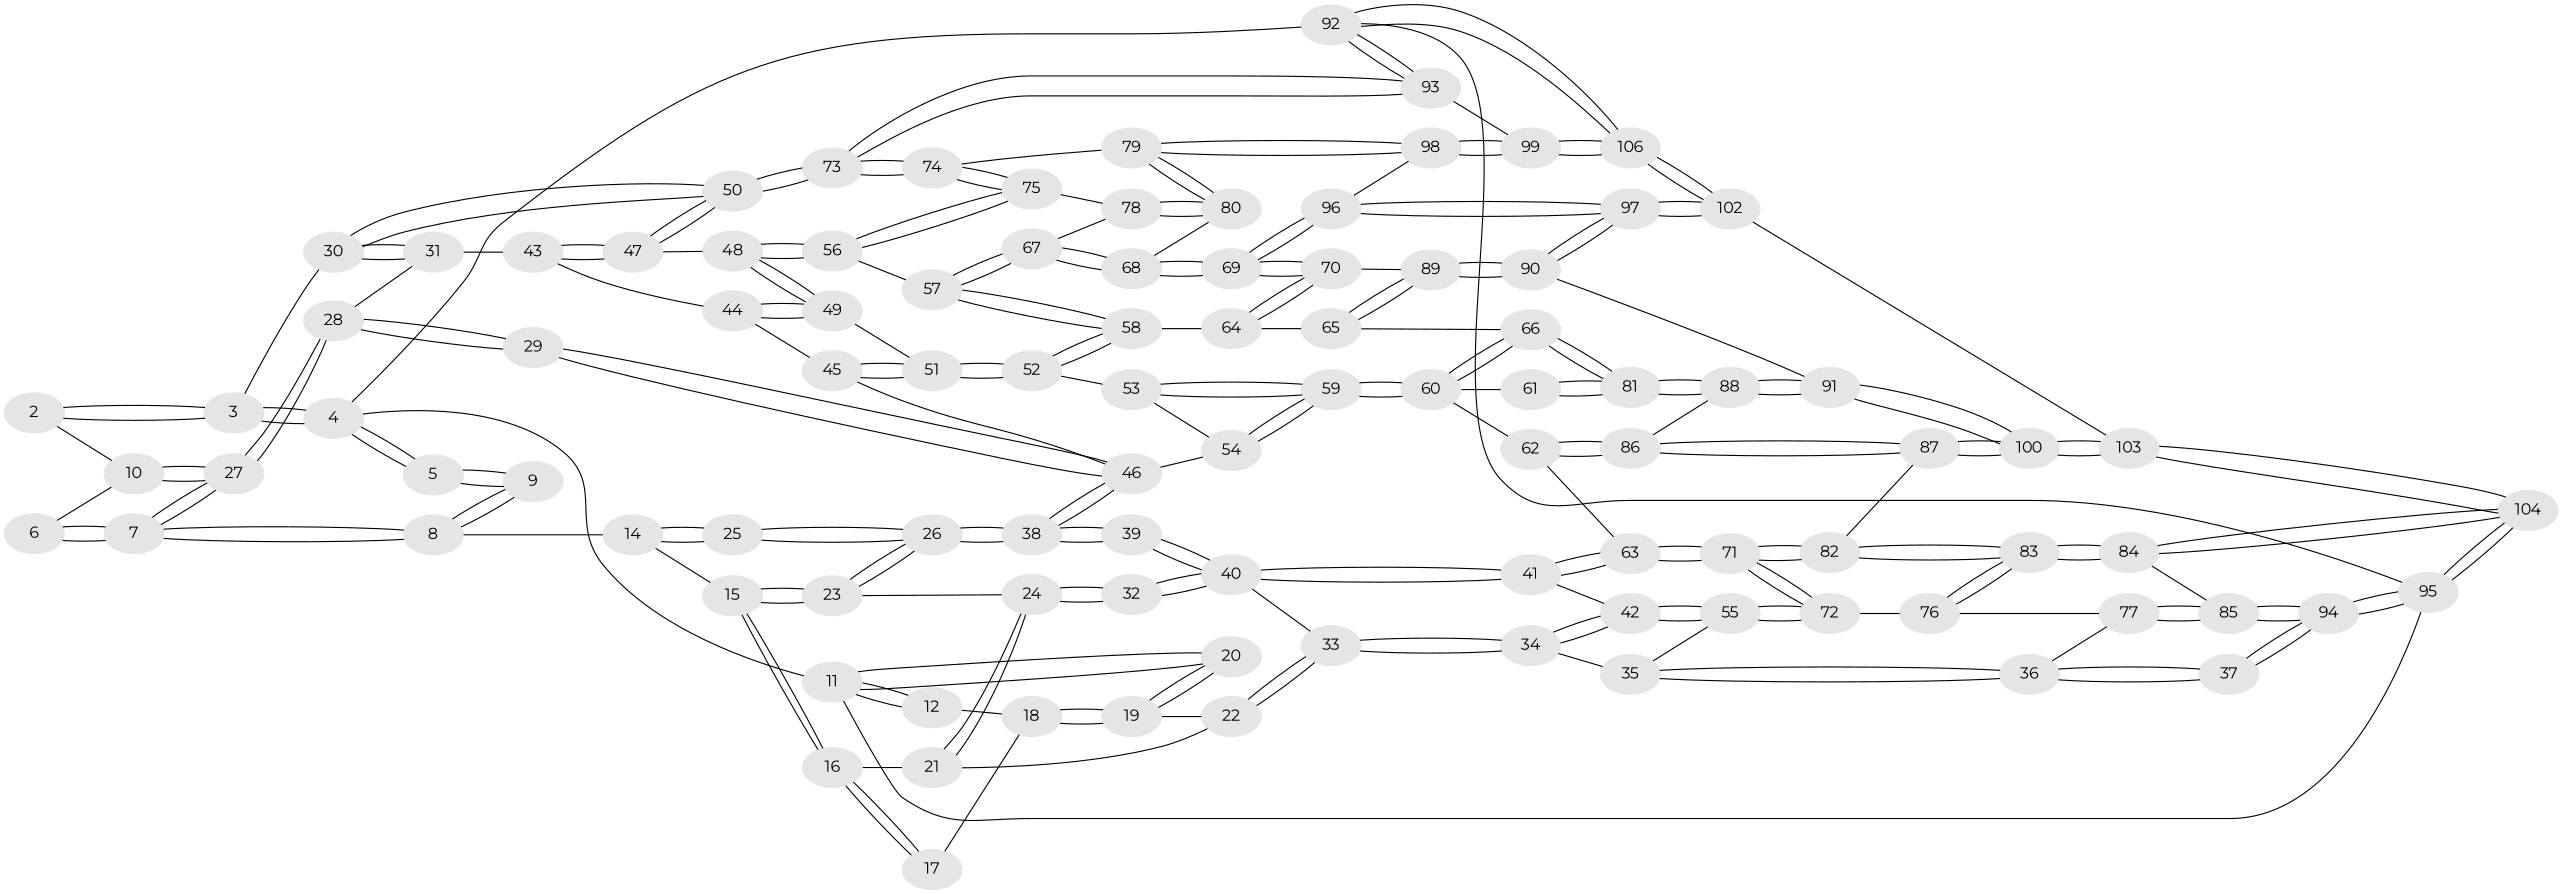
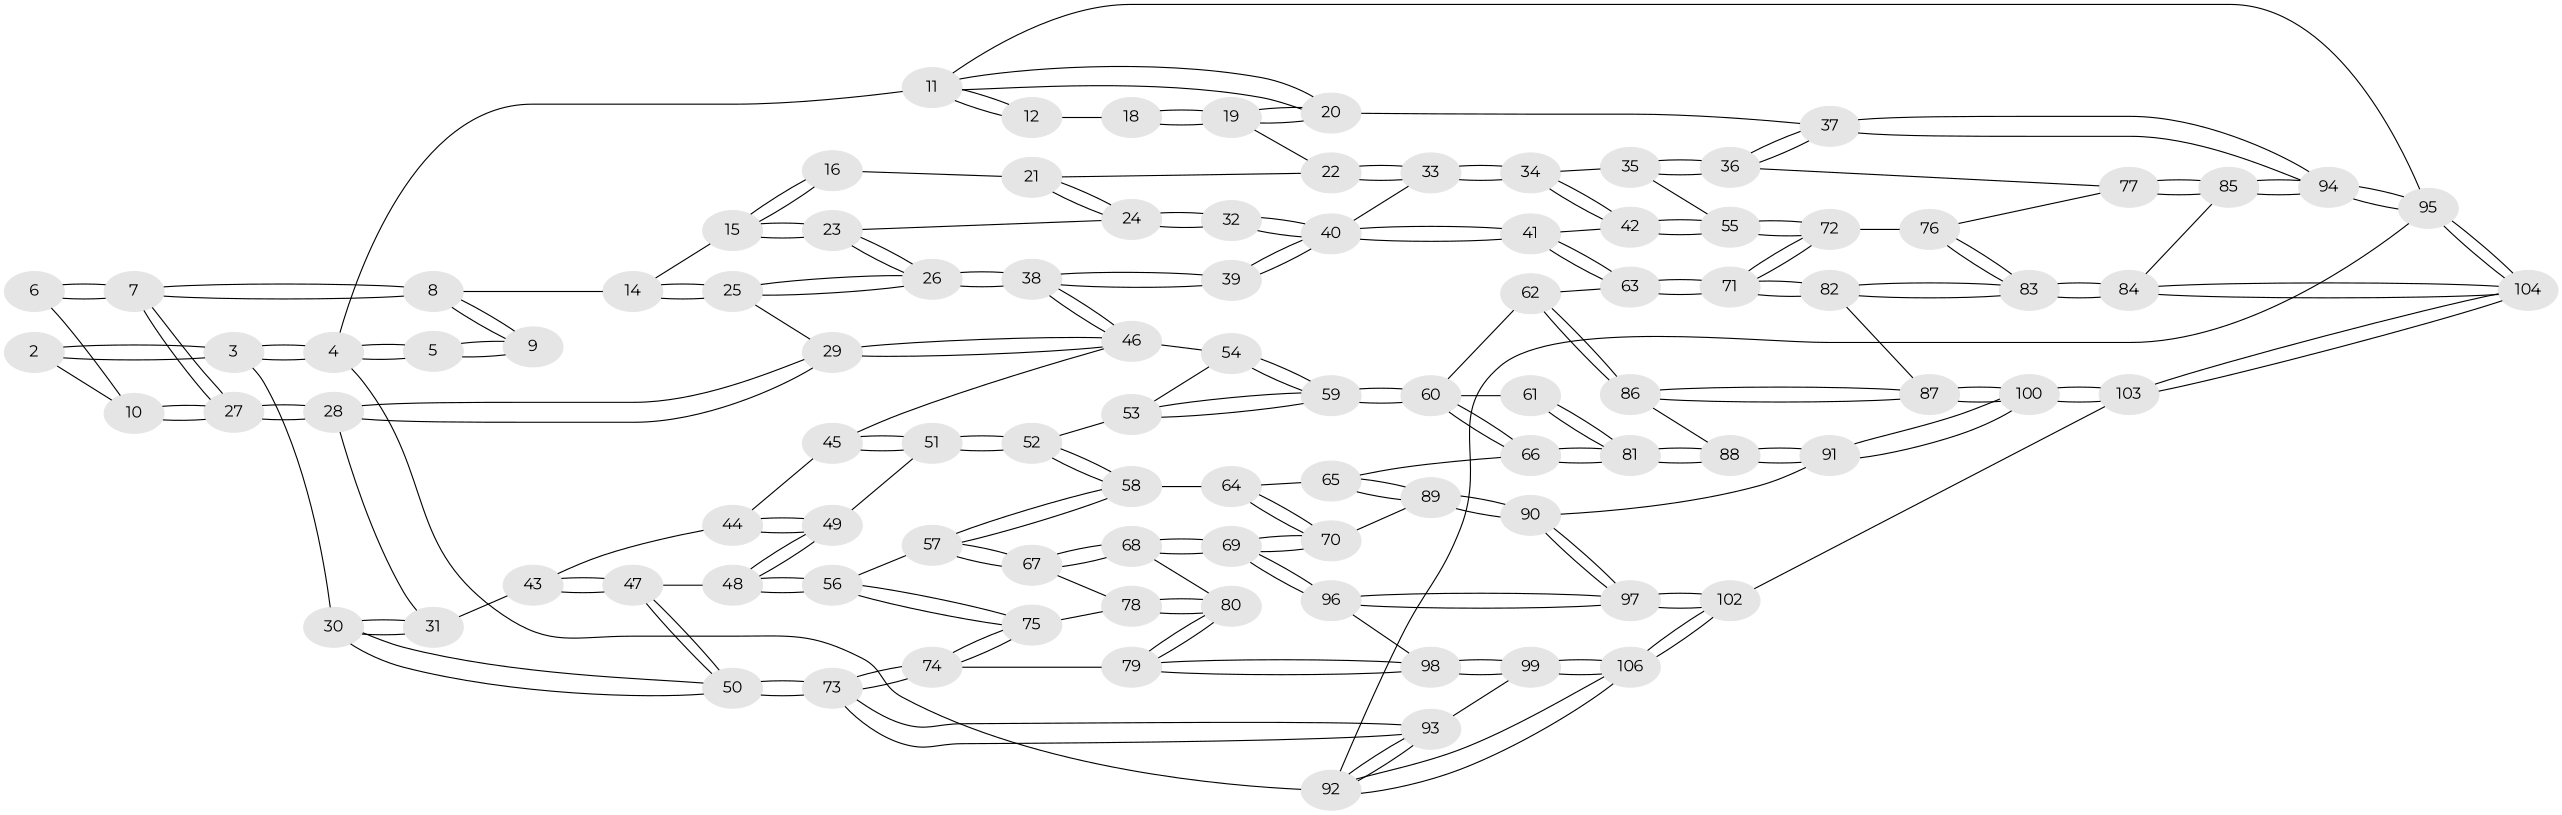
  graph {
    fontname=Montserrat
    rankdir=LR
    node [color=gray90 fontname=Montserrat style=filled]
    edge [fontname=Montserrat]
    2
    3
    10
    6
    7
    4
    30
    27
    5
    11
    92
    31
    50
    9
    12
    20
    95
    93
    n19 [label=106]
    8
    14
    28
    15
    25
    18
    37
    104
    19
-   17
    16
    23
    26
    29
    21
    24
    22
    33
    94
    32
    34
    38
    40
    46
    39
    43
    54
    73
    44
    47
    41
    35
    42
    36
    55
    77
    72
    85
    59
    63
    71
    45
    49
    48
    51
    52
    56
    57
    75
    74
    53
    58
    64
    60
    76
    67
    78
    68
    65
    70
    61
    66
    62
    81
    86
    88
    87
    82
    89
    90
    69
    80
    96
    98
    97
    83
    79
    99
    84
    91
    100
    103
    102
    2 -- 3
    2 -- 3
    2 -- 10
    3 -- 4
    3 -- 4
    3 -- 30
    10 -- 27
    10 -- 27
    6 -- 10
    6 -- 7
    6 -- 7
    7 -- 27
    7 -- 27
    7 -- 8
    7 -- 8
    4 -- 5
    4 -- 5
    4 -- 11
    4 -- 92
    30 -- 31
    30 -- 31
    30 -- 50
    30 -- 50
    27 -- 28
    27 -- 28
    5 -- 9
    5 -- 9
    11 -- 12
    11 -- 12
    11 -- 20
    11 -- 20
    11 -- 95
    92 -- 95
    92 -- 93
    92 -- 93
    92 -- n19
    92 -- n19
    31 -- 43
    50 -- 73
    50 -- 73
    12 -- 18
+   20 -- 37
    95 -- 104
    95 -- 104
    93 -- 99
    n19 -- 102
    n19 -- 102
    8 -- 9
    8 -- 9
    8 -- 14
    14 -- 15
    14 -- 25
    14 -- 25
    28 -- 31
    28 -- 29
    28 -- 29
    15 -- 16
    15 -- 16
    15 -- 23
    15 -- 23
    25 -- 26
    25 -- 26
+   25 -- 29
    18 -- 19
    18 -- 19
    37 -- 94
    37 -- 94
    19 -- 20
    19 -- 20
    19 -- 22
-   17 -- 18
-   16 -- 17
-   16 -- 17
    16 -- 21
    23 -- 26
    23 -- 26
    23 -- 24
    26 -- 38
    26 -- 38
    29 -- 46
    29 -- 46
    21 -- 24
    21 -- 24
    21 -- 22
    24 -- 32
    24 -- 32
    22 -- 33
    22 -- 33
    33 -- 34
    33 -- 34
    94 -- 95
    94 -- 95
    32 -- 40
    32 -- 40
    34 -- 35
    34 -- 42
    34 -- 42
    38 -- 46
    38 -- 46
    38 -- 39
    38 -- 39
    40 -- 33
    40 -- 41
    40 -- 41
    46 -- 54
    39 -- 40
    39 -- 40
    43 -- 44
    43 -- 47
    43 -- 47
    54 -- 59
    54 -- 59
    73 -- 93
    73 -- 93
    73 -- 74
    73 -- 74
    44 -- 45
    44 -- 49
    44 -- 49
    47 -- 50
    47 -- 50
    47 -- 48
    41 -- 42
    41 -- 63
    41 -- 63
    35 -- 36
    35 -- 36
    35 -- 55
    42 -- 55
    42 -- 55
    36 -- 37
    36 -- 37
    36 -- 77
    55 -- 72
    55 -- 72
    77 -- 85
    77 -- 85
    72 -- 76
    85 -- 94
    85 -- 94
    59 -- 60
    59 -- 60
    63 -- 71
    63 -- 71
    71 -- 72
    71 -- 72
    71 -- 82
    71 -- 82
    45 -- 46
    45 -- 51
    45 -- 51
    49 -- 51
    48 -- 49
    48 -- 49
    48 -- 56
    48 -- 56
    51 -- 52
    51 -- 52
    52 -- 53
    52 -- 58
    52 -- 58
    56 -- 57
    56 -- 75
    56 -- 75
    57 -- 58
    57 -- 58
    57 -- 67
    57 -- 67
    75 -- 78
    74 -- 75
    74 -- 75
    74 -- 79
    53 -- 54
    53 -- 59
    53 -- 59
    58 -- 64
    64 -- 65
    64 -- 70
    64 -- 70
    60 -- 61
    60 -- 66
    60 -- 66
    60 -- 62
    76 -- 77
    76 -- 83
    76 -- 83
    67 -- 78
    67 -- 68
    67 -- 68
    78 -- 80
    78 -- 80
    68 -- 69
    68 -- 69
    68 -- 80
    65 -- 66
    65 -- 89
    65 -- 89
    70 -- 89
    61 -- 81
    61 -- 81
    66 -- 81
    66 -- 81
    62 -- 63
    62 -- 86
    62 -- 86
    81 -- 88
    81 -- 88
    86 -- 88
    86 -- 87
    86 -- 87
    88 -- 91
    88 -- 91
    87 -- 100
    87 -- 100
    82 -- 87
    82 -- 83
    82 -- 83
    89 -- 90
    89 -- 90
    90 -- 97
    90 -- 97
    90 -- 91
    69 -- 70
    69 -- 70
    69 -- 96
    69 -- 96
    96 -- 98
    96 -- 97
    96 -- 97
    98 -- 99
    98 -- 99
    97 -- 102
    97 -- 102
    83 -- 84
    83 -- 84
    79 -- 80
    79 -- 80
    79 -- 98
    79 -- 98
    99 -- n19
    99 -- n19
    84 -- 104
    84 -- 104
    84 -- 85
    91 -- 100
    91 -- 100
    100 -- 103
    100 -- 103
    103 -- 104
    103 -- 104
    102 -- 103
  }
